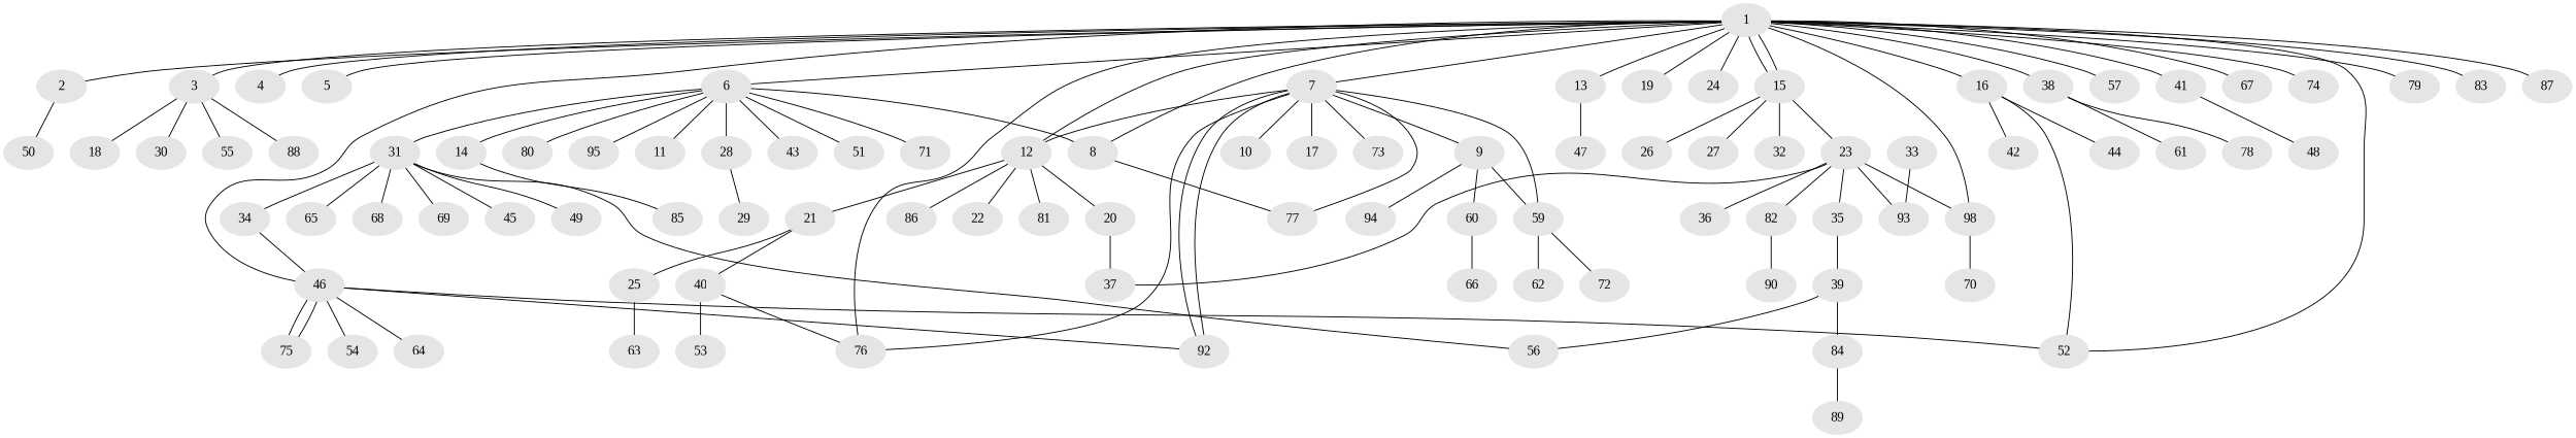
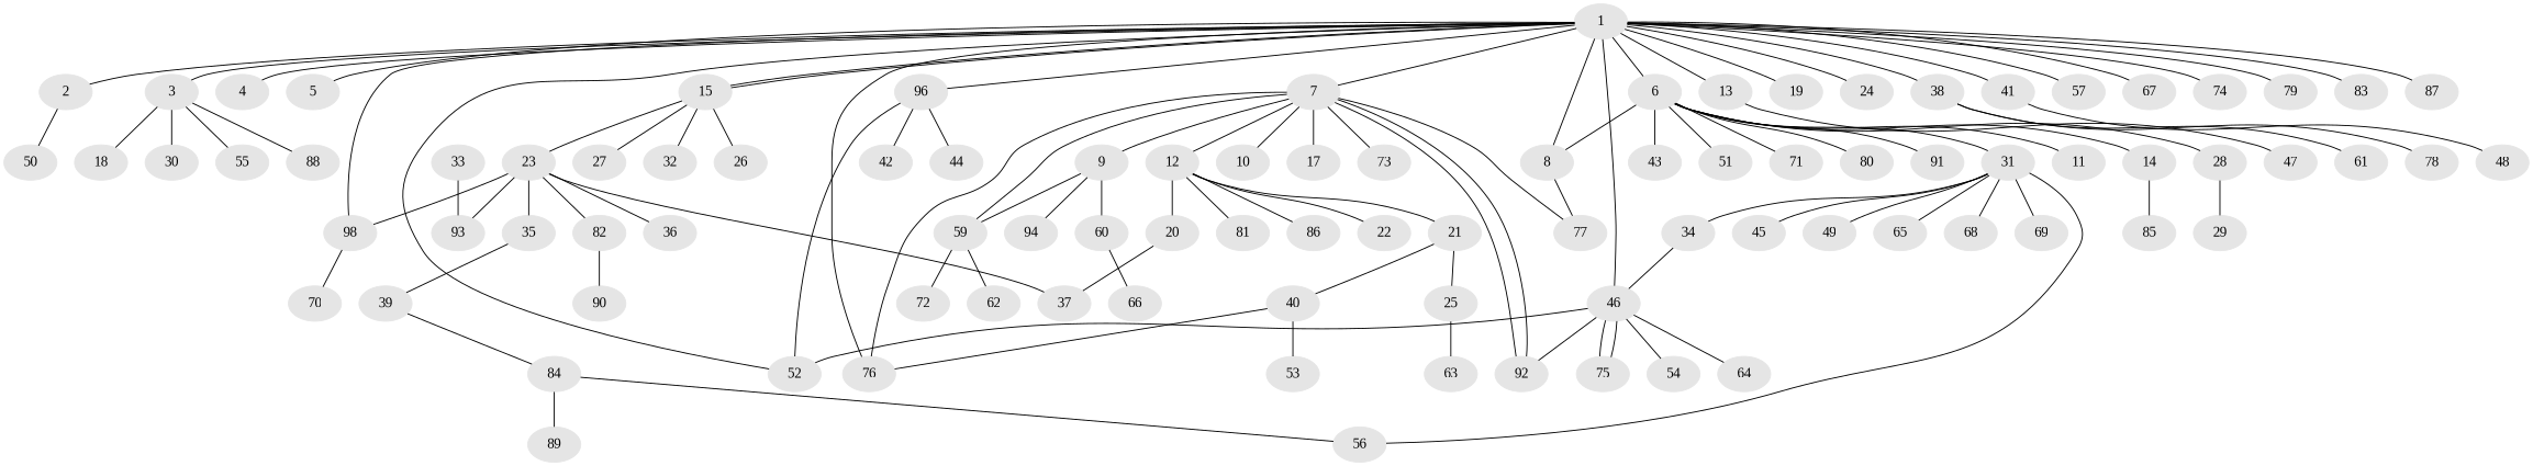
  graph {
    fontname="Liberation Serif"
    node [color=gray90 fontname="Liberation Serif" style=filled]
    edge [fontname="Liberation Serif"]
    1
    2
    3
    4
    5
    6
    7
    8
    12
    13
    15
-   16
+   16 [label=96]
    19
    24
    38
    41
    46
    52
    57
    n20 [label=98]
    67
    74
    76
    79
    83
    87
    50
    18
    30
    55
    88
    11
    14
    28
    31
    43
    51
    71
    80
-   91 [label=95]
+   91
    9
    10
    17
    59
    73
    77
    92
    20
    21
    22
    81
    86
    47
    23
    26
    27
    32
    42
    44
    33
    93
    61
    78
    48
    54
    64
    75
    70
    85
    29
    34
    45
    49
    56
    65
    68
    69
    60
    94
    62
    72
    66
    37
    25
    40
    35
    36
    82
    63
    53
    39
    90
    84
    89
    1 -- 2
    1 -- 3
    1 -- 4
    1 -- 5
    1 -- 6
    1 -- 7
    1 -- 8
-   1 -- 12
    1 -- 13
    1 -- 15
    1 -- 15
    1 -- 16
    1 -- 19
    1 -- 24
    1 -- 38
    1 -- 41
    1 -- 46
    1 -- 52
    1 -- 57
    1 -- n20
    1 -- 67
    1 -- 74
    1 -- 76
    1 -- 79
    1 -- 83
    1 -- 87
    2 -- 50
    3 -- 18
    3 -- 30
    3 -- 55
    3 -- 88
    6 -- 8
    6 -- 11
    6 -- 14
    6 -- 28
    6 -- 31
    6 -- 43
    6 -- 51
    6 -- 71
    6 -- 80
    6 -- 91
    7 -- 12
    7 -- 76
    7 -- 9
    7 -- 10
    7 -- 17
    7 -- 59
    7 -- 73
    7 -- 77
    7 -- 92
    7 -- 92
    8 -- 77
    12 -- 20
    12 -- 21
    12 -- 22
    12 -- 81
    12 -- 86
    13 -- 47
    15 -- 23
    15 -- 26
    15 -- 27
    15 -- 32
    16 -- 52
    16 -- 42
    16 -- 44
    38 -- 61
    38 -- 78
    41 -- 48
    46 -- 52
    46 -- 92
    46 -- 54
    46 -- 64
    46 -- 75
    46 -- 75
    n20 -- 70
    14 -- 85
    28 -- 29
    31 -- 34
    31 -- 45
    31 -- 49
    31 -- 56
    31 -- 65
    31 -- 68
    31 -- 69
    9 -- 59
    9 -- 60
    9 -- 94
    59 -- 62
    59 -- 72
    20 -- 37
    21 -- 25
    21 -- 40
    23 -- n20
    23 -- 93
    23 -- 37
    23 -- 35
    23 -- 36
    23 -- 82
    33 -- 93
    34 -- 46
    60 -- 66
    25 -- 63
    40 -- 76
    40 -- 53
    35 -- 39
    82 -- 90
-   39 -- 56
+   84 -- 56
    39 -- 84
    84 -- 89
  }
